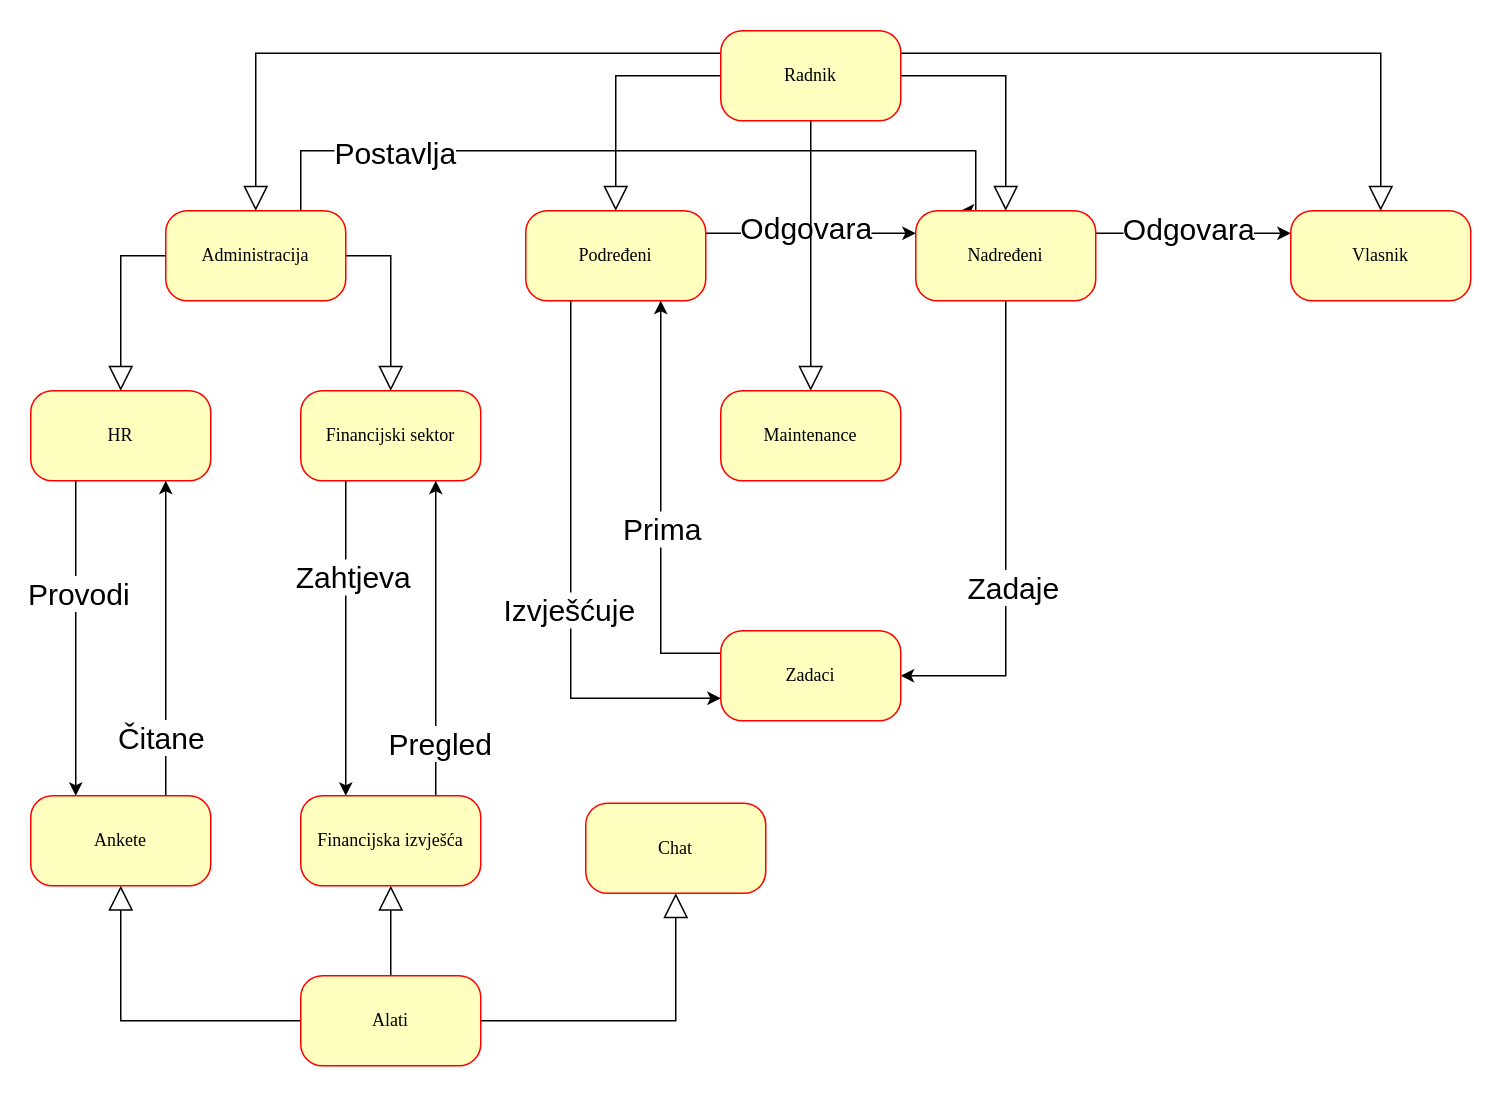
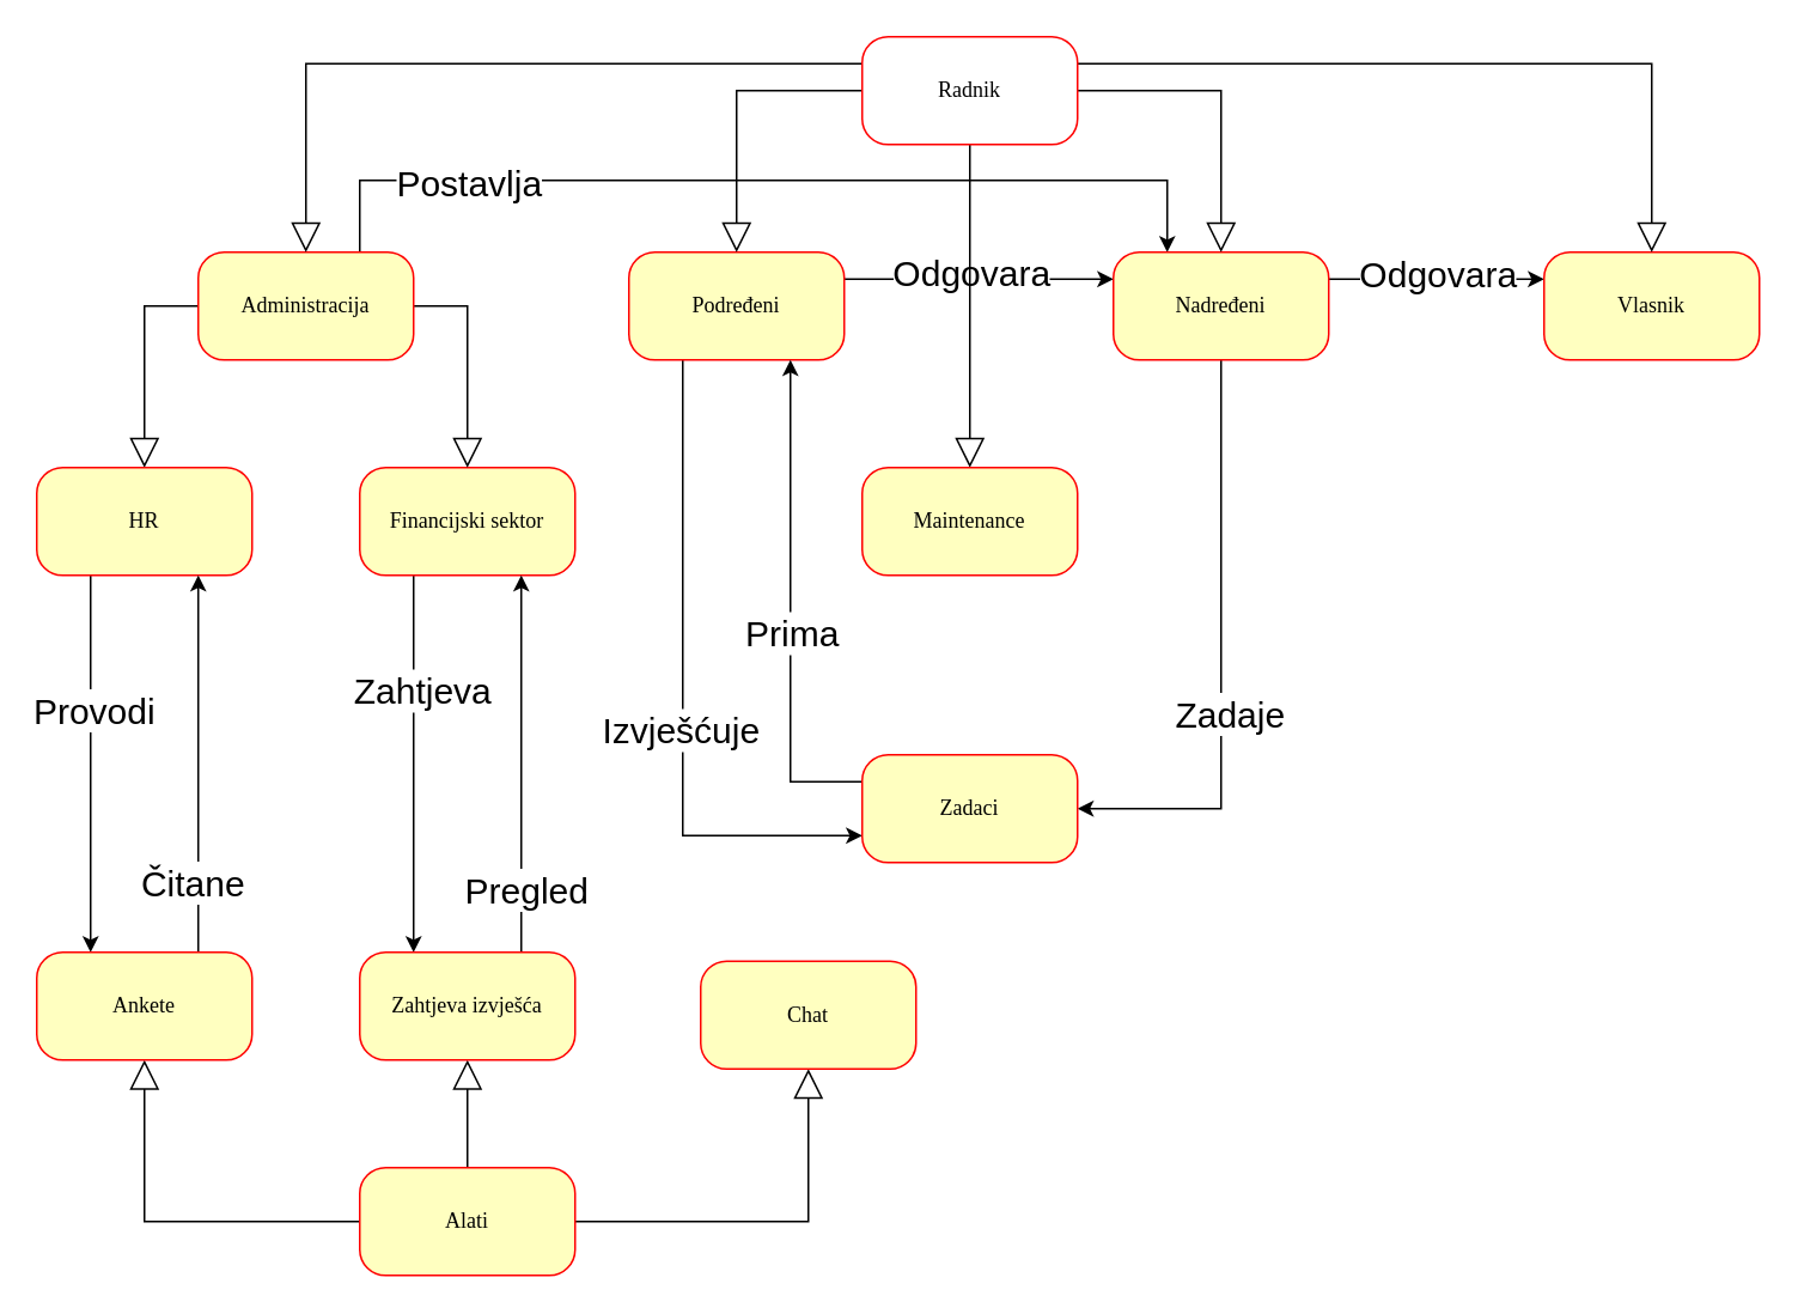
  <mxCell id="0" />
  <mxCell id="1" parent="0" />
  <mxCell id="2" style="edgeStyle=orthogonalEdgeStyle;rounded=0;orthogonalLoop=1;jettySize=auto;html=1;exitX=0.25;exitY=1;exitDx=0;exitDy=0;entryX=0;entryY=0.75;entryDx=0;entryDy=0;" edge="1" parent="1" source="6" target="33"><mxGeometry relative="1" as="geometry" /></mxCell>
  <mxCell id="3" value="Izvješćuje" style="edgeLabel;html=1;align=center;verticalAlign=middle;resizable=0;points=[];fontSize=20;" vertex="1" connectable="0" parent="2"><mxGeometry x="0.123" y="-2" relative="1" as="geometry"><mxPoint as="offset" /></mxGeometry></mxCell>
  <mxCell id="4" style="edgeStyle=orthogonalEdgeStyle;rounded=0;orthogonalLoop=1;jettySize=auto;html=1;exitX=1;exitY=0.25;exitDx=0;exitDy=0;entryX=0;entryY=0.25;entryDx=0;entryDy=0;endArrow=classic;fontSize=11;" edge="1" parent="1" source="6" target="22"><mxGeometry relative="1" as="geometry" /></mxCell>
  <mxCell id="5" value="Odgovara" style="edgeLabel;html=1;align=center;verticalAlign=middle;resizable=0;points=[];fontSize=20;" vertex="1" connectable="0" parent="4"><mxGeometry x="-0.293" y="-2" relative="1" as="geometry"><mxPoint x="17" y="-7" as="offset" /></mxGeometry></mxCell>
  <mxCell id="6" value="Podređeni" style="rounded=1;whiteSpace=wrap;html=1;arcSize=24;fillColor=#ffffc0;strokeColor=#ff0000;shadow=0;comic=0;labelBackgroundColor=none;fontFamily=Verdana;fontSize=12;fontColor=#000000;align=center;" parent="1" vertex="1"><mxGeometry x="350" y="140" width="120" height="60" as="geometry" /></mxCell>
  <mxCell id="7" style="edgeStyle=orthogonalEdgeStyle;rounded=0;orthogonalLoop=1;jettySize=auto;html=1;exitX=0.25;exitY=1;exitDx=0;exitDy=0;entryX=0.25;entryY=0;entryDx=0;entryDy=0;endArrow=classic;fontSize=11;" edge="1" parent="1" source="9" target="44"><mxGeometry relative="1" as="geometry" /></mxCell>
  <mxCell id="8" value="Zahtjeva" style="edgeLabel;html=1;align=center;verticalAlign=middle;resizable=0;points=[];fontSize=20;" vertex="1" connectable="0" parent="7"><mxGeometry x="-0.4" y="4" relative="1" as="geometry"><mxPoint as="offset" /></mxGeometry></mxCell>
  <mxCell id="9" value="Financijski sektor" style="rounded=1;whiteSpace=wrap;html=1;arcSize=24;fillColor=#ffffc0;strokeColor=#ff0000;shadow=0;comic=0;labelBackgroundColor=none;fontFamily=Verdana;fontSize=12;fontColor=#000000;align=center;" vertex="1" parent="1"><mxGeometry x="200" y="260" width="120" height="60" as="geometry" /></mxCell>
  <mxCell id="10" style="edgeStyle=orthogonalEdgeStyle;rounded=0;orthogonalLoop=1;jettySize=auto;html=1;exitX=0;exitY=0.5;exitDx=0;exitDy=0;entryX=0.5;entryY=0;entryDx=0;entryDy=0;strokeWidth=1;endFill=0;endArrow=block;endSize=14;" edge="1" parent="1" source="14" target="17"><mxGeometry relative="1" as="geometry" /></mxCell>
  <mxCell id="11" style="edgeStyle=orthogonalEdgeStyle;rounded=0;orthogonalLoop=1;jettySize=auto;html=1;exitX=1;exitY=0.5;exitDx=0;exitDy=0;entryX=0.5;entryY=0;entryDx=0;entryDy=0;strokeWidth=1;endFill=0;endArrow=block;endSize=14;" edge="1" parent="1" source="14" target="9"><mxGeometry relative="1" as="geometry" /></mxCell>
  <mxCell id="12" style="edgeStyle=orthogonalEdgeStyle;rounded=0;orthogonalLoop=1;jettySize=auto;html=1;exitX=0.75;exitY=0;exitDx=0;exitDy=0;entryX=0.25;entryY=0;entryDx=0;entryDy=0;endArrow=classic;fontSize=11;" edge="1" parent="1" source="14" target="22"><mxGeometry relative="1" as="geometry"><Array as="points"><mxPoint x="200" y="100" /><mxPoint x="650" y="100" /></Array></mxGeometry></mxCell>
  <mxCell id="13" value="Postavlja" style="edgeLabel;html=1;align=center;verticalAlign=middle;resizable=0;points=[];fontSize=20;" vertex="1" connectable="0" parent="12"><mxGeometry x="-0.608" y="-1" relative="1" as="geometry"><mxPoint x="-4" y="-1" as="offset" /></mxGeometry></mxCell>
  <mxCell id="14" value="Administracija" style="rounded=1;whiteSpace=wrap;html=1;arcSize=24;fillColor=#ffffc0;strokeColor=#ff0000;shadow=0;comic=0;labelBackgroundColor=none;fontFamily=Verdana;fontSize=12;fontColor=#000000;align=center;" vertex="1" parent="1"><mxGeometry x="110" y="140" width="120" height="60" as="geometry" /></mxCell>
  <mxCell id="15" style="edgeStyle=orthogonalEdgeStyle;rounded=0;orthogonalLoop=1;jettySize=auto;html=1;exitX=0.25;exitY=1;exitDx=0;exitDy=0;entryX=0.25;entryY=0;entryDx=0;entryDy=0;endArrow=classic;fontSize=11;" edge="1" parent="1" source="17" target="41"><mxGeometry relative="1" as="geometry" /></mxCell>
  <mxCell id="16" value="Provodi" style="edgeLabel;html=1;align=center;verticalAlign=middle;resizable=0;points=[];fontSize=20;" vertex="1" connectable="0" parent="15"><mxGeometry x="-0.295" y="1" relative="1" as="geometry"><mxPoint as="offset" /></mxGeometry></mxCell>
  <mxCell id="17" value="HR" style="rounded=1;whiteSpace=wrap;html=1;arcSize=24;fillColor=#ffffc0;strokeColor=#ff0000;shadow=0;comic=0;labelBackgroundColor=none;fontFamily=Verdana;fontSize=12;fontColor=#000000;align=center;" vertex="1" parent="1"><mxGeometry x="20" y="260" width="120" height="60" as="geometry" /></mxCell>
  <mxCell id="18" style="edgeStyle=orthogonalEdgeStyle;rounded=0;orthogonalLoop=1;jettySize=auto;html=1;exitX=0.5;exitY=1;exitDx=0;exitDy=0;entryX=1;entryY=0.5;entryDx=0;entryDy=0;" edge="1" parent="1" source="22" target="33"><mxGeometry relative="1" as="geometry" /></mxCell>
  <mxCell id="19" value="&lt;span style=&quot;font-size: 20px&quot;&gt;Zadaje&lt;/span&gt;" style="edgeLabel;html=1;align=center;verticalAlign=middle;resizable=0;points=[];" vertex="1" connectable="0" parent="18"><mxGeometry x="0.188" y="4" relative="1" as="geometry"><mxPoint as="offset" /></mxGeometry></mxCell>
  <mxCell id="20" style="edgeStyle=orthogonalEdgeStyle;rounded=0;orthogonalLoop=1;jettySize=auto;html=1;exitX=1;exitY=0.25;exitDx=0;exitDy=0;entryX=0;entryY=0.25;entryDx=0;entryDy=0;endArrow=classic;fontSize=11;" edge="1" parent="1" source="22" target="23"><mxGeometry relative="1" as="geometry" /></mxCell>
  <mxCell id="21" value="Odgovara" style="edgeLabel;html=1;align=center;verticalAlign=middle;resizable=0;points=[];fontSize=20;" vertex="1" connectable="0" parent="20"><mxGeometry x="-0.733" y="4" relative="1" as="geometry"><mxPoint x="44" as="offset" /></mxGeometry></mxCell>
- <mxCell id="22" value="Nadređeni" style="rounded=1;whiteSpace=wrap;html=1;arcSize=24;fillColor=#ffffc0;strokeColor=#ff0000;shadow=0;comic=0;labelBackgroundColor=none;fontFamily=Verdana;fontSize=12;fontColor=#000000;align=center;" vertex="1" parent="1"><mxGeometry x="610" y="140" width="120" height="60" as="geometry" /></mxCell>
+ <mxCell id="22" value="Nadređeni" style="rounded=1;whiteSpace=wrap;html=1;arcSize=24;fillColor=#ffffc0;strokeColor=#ff0000;shadow=0;comic=0;labelBackgroundColor=none;fontFamily=Verdana;fontSize=12;fontColor=#000000;align=center;" vertex="1" parent="1"><mxGeometry x="620" y="140" width="120" height="60" as="geometry" /></mxCell>
  <mxCell id="23" value="Vlasnik" style="rounded=1;whiteSpace=wrap;html=1;arcSize=24;fillColor=#ffffc0;strokeColor=#ff0000;shadow=0;comic=0;labelBackgroundColor=none;fontFamily=Verdana;fontSize=12;fontColor=#000000;align=center;" vertex="1" parent="1"><mxGeometry x="860" y="140" width="120" height="60" as="geometry" /></mxCell>
  <mxCell id="24" style="edgeStyle=orthogonalEdgeStyle;rounded=0;orthogonalLoop=1;jettySize=auto;html=1;exitX=1;exitY=0.5;exitDx=0;exitDy=0;entryX=0.5;entryY=0;entryDx=0;entryDy=0;strokeWidth=1;endFill=0;endArrow=block;endSize=14;" edge="1" parent="1" source="29" target="22"><mxGeometry relative="1" as="geometry" /></mxCell>
  <mxCell id="25" style="edgeStyle=orthogonalEdgeStyle;rounded=0;orthogonalLoop=1;jettySize=auto;html=1;exitX=0;exitY=0.5;exitDx=0;exitDy=0;entryX=0.5;entryY=0;entryDx=0;entryDy=0;endArrow=block;endFill=0;strokeWidth=1;endSize=14;" edge="1" parent="1" source="29" target="6"><mxGeometry relative="1" as="geometry" /></mxCell>
  <mxCell id="26" style="edgeStyle=orthogonalEdgeStyle;rounded=0;orthogonalLoop=1;jettySize=auto;html=1;exitX=0;exitY=0.25;exitDx=0;exitDy=0;entryX=0.5;entryY=0;entryDx=0;entryDy=0;strokeWidth=1;endFill=0;endArrow=block;endSize=14;" edge="1" parent="1" source="29" target="14"><mxGeometry relative="1" as="geometry" /></mxCell>
  <mxCell id="27" style="edgeStyle=orthogonalEdgeStyle;rounded=0;orthogonalLoop=1;jettySize=auto;html=1;exitX=1;exitY=0.25;exitDx=0;exitDy=0;entryX=0.5;entryY=0;entryDx=0;entryDy=0;strokeWidth=1;endFill=0;endArrow=block;endSize=14;" edge="1" parent="1" source="29" target="23"><mxGeometry relative="1" as="geometry" /></mxCell>
  <mxCell id="28" style="edgeStyle=orthogonalEdgeStyle;rounded=0;orthogonalLoop=1;jettySize=auto;html=1;exitX=0.5;exitY=1;exitDx=0;exitDy=0;entryX=0.5;entryY=0;entryDx=0;entryDy=0;strokeWidth=1;endFill=0;endArrow=block;endSize=14;" edge="1" parent="1" source="29" target="30"><mxGeometry relative="1" as="geometry" /></mxCell>
- <mxCell id="29" value="Radnik" style="rounded=1;whiteSpace=wrap;html=1;arcSize=24;fillColor=#ffffc0;strokeColor=#ff0000;shadow=0;comic=0;labelBackgroundColor=none;fontFamily=Verdana;fontSize=12;fontColor=#000000;align=center;" vertex="1" parent="1"><mxGeometry x="480" y="20" width="120" height="60" as="geometry" /></mxCell>
+ <mxCell id="29" value="Radnik" style="rounded=1;whiteSpace=wrap;html=1;arcSize=24;fillColor=#ffffff;strokeColor=#ff0000;shadow=0;comic=0;labelBackgroundColor=none;fontFamily=Verdana;fontSize=12;fontColor=#000000;align=center;" vertex="1" parent="1"><mxGeometry x="480" y="20" width="120" height="60" as="geometry" /></mxCell>
  <mxCell id="30" value="Maintenance" style="rounded=1;whiteSpace=wrap;html=1;arcSize=24;fillColor=#ffffc0;strokeColor=#ff0000;shadow=0;comic=0;labelBackgroundColor=none;fontFamily=Verdana;fontSize=12;fontColor=#000000;align=center;" vertex="1" parent="1"><mxGeometry x="480" y="260" width="120" height="60" as="geometry" /></mxCell>
  <mxCell id="31" style="edgeStyle=orthogonalEdgeStyle;rounded=0;orthogonalLoop=1;jettySize=auto;html=1;exitX=0;exitY=0.25;exitDx=0;exitDy=0;entryX=0.75;entryY=1;entryDx=0;entryDy=0;" edge="1" parent="1" source="33" target="6"><mxGeometry relative="1" as="geometry" /></mxCell>
  <mxCell id="32" value="Prima" style="edgeLabel;html=1;align=center;verticalAlign=middle;resizable=0;points=[];fontSize=20;" vertex="1" connectable="0" parent="31"><mxGeometry x="-0.098" relative="1" as="geometry"><mxPoint as="offset" /></mxGeometry></mxCell>
  <mxCell id="33" value="Zadaci" style="rounded=1;whiteSpace=wrap;html=1;arcSize=24;fillColor=#ffffc0;strokeColor=#ff0000;shadow=0;comic=0;labelBackgroundColor=none;fontFamily=Verdana;fontSize=12;fontColor=#000000;align=center;" vertex="1" parent="1"><mxGeometry x="480" y="420" width="120" height="60" as="geometry" /></mxCell>
  <mxCell id="34" style="edgeStyle=orthogonalEdgeStyle;rounded=0;orthogonalLoop=1;jettySize=auto;html=1;exitX=0;exitY=0.5;exitDx=0;exitDy=0;entryX=0.5;entryY=1;entryDx=0;entryDy=0;endArrow=block;endFill=0;endSize=14;strokeWidth=1;fontSize=20;" edge="1" parent="1" source="37" target="41"><mxGeometry relative="1" as="geometry" /></mxCell>
  <mxCell id="35" style="edgeStyle=orthogonalEdgeStyle;rounded=0;orthogonalLoop=1;jettySize=auto;html=1;exitX=0.5;exitY=0;exitDx=0;exitDy=0;entryX=0.5;entryY=1;entryDx=0;entryDy=0;endArrow=block;endFill=0;endSize=14;strokeWidth=1;fontSize=20;" edge="1" parent="1" source="37" target="44"><mxGeometry relative="1" as="geometry" /></mxCell>
  <mxCell id="36" style="edgeStyle=orthogonalEdgeStyle;rounded=0;orthogonalLoop=1;jettySize=auto;html=1;exitX=1;exitY=0.5;exitDx=0;exitDy=0;entryX=0.5;entryY=1;entryDx=0;entryDy=0;endArrow=block;endFill=0;endSize=14;strokeWidth=1;fontSize=20;" edge="1" parent="1" source="37" target="38"><mxGeometry relative="1" as="geometry" /></mxCell>
  <mxCell id="37" value="Alati" style="rounded=1;whiteSpace=wrap;html=1;arcSize=24;fillColor=#ffffc0;strokeColor=#ff0000;shadow=0;comic=0;labelBackgroundColor=none;fontFamily=Verdana;fontSize=12;fontColor=#000000;align=center;" vertex="1" parent="1"><mxGeometry x="200" y="650" width="120" height="60" as="geometry" /></mxCell>
  <mxCell id="38" value="Chat" style="rounded=1;whiteSpace=wrap;html=1;arcSize=24;fillColor=#ffffc0;strokeColor=#ff0000;shadow=0;comic=0;labelBackgroundColor=none;fontFamily=Verdana;fontSize=12;fontColor=#000000;align=center;" vertex="1" parent="1"><mxGeometry x="390" y="535" width="120" height="60" as="geometry" /></mxCell>
  <mxCell id="39" style="edgeStyle=orthogonalEdgeStyle;rounded=0;orthogonalLoop=1;jettySize=auto;html=1;exitX=0.75;exitY=0;exitDx=0;exitDy=0;entryX=0.75;entryY=1;entryDx=0;entryDy=0;endArrow=classic;fontSize=11;" edge="1" parent="1" source="41" target="17"><mxGeometry relative="1" as="geometry" /></mxCell>
  <mxCell id="40" value="Čitane" style="edgeLabel;html=1;align=center;verticalAlign=middle;resizable=0;points=[];fontSize=20;" vertex="1" connectable="0" parent="39"><mxGeometry x="-0.619" y="4" relative="1" as="geometry"><mxPoint as="offset" /></mxGeometry></mxCell>
  <mxCell id="41" value="Ankete" style="rounded=1;whiteSpace=wrap;html=1;arcSize=24;fillColor=#ffffc0;strokeColor=#ff0000;shadow=0;comic=0;labelBackgroundColor=none;fontFamily=Verdana;fontSize=12;fontColor=#000000;align=center;" vertex="1" parent="1"><mxGeometry x="20" y="530" width="120" height="60" as="geometry" /></mxCell>
  <mxCell id="42" style="edgeStyle=orthogonalEdgeStyle;rounded=0;orthogonalLoop=1;jettySize=auto;html=1;exitX=0.75;exitY=0;exitDx=0;exitDy=0;entryX=0.75;entryY=1;entryDx=0;entryDy=0;endArrow=classic;fontSize=11;" edge="1" parent="1" source="44" target="9"><mxGeometry relative="1" as="geometry" /></mxCell>
  <mxCell id="43" value="Pregled" style="edgeLabel;html=1;align=center;verticalAlign=middle;resizable=0;points=[];fontSize=20;" vertex="1" connectable="0" parent="42"><mxGeometry x="-0.657" y="-2" relative="1" as="geometry"><mxPoint as="offset" /></mxGeometry></mxCell>
- <mxCell id="44" value="Financijska izvješća" style="rounded=1;whiteSpace=wrap;html=1;arcSize=24;fillColor=#ffffc0;strokeColor=#ff0000;shadow=0;comic=0;labelBackgroundColor=none;fontFamily=Verdana;fontSize=12;fontColor=#000000;align=center;" vertex="1" parent="1"><mxGeometry x="200" y="530" width="120" height="60" as="geometry" /></mxCell>
+ <mxCell id="44" value="Zahtjeva izvješća" style="rounded=1;whiteSpace=wrap;html=1;arcSize=24;fillColor=#ffffc0;strokeColor=#ff0000;shadow=0;comic=0;labelBackgroundColor=none;fontFamily=Verdana;fontSize=12;fontColor=#000000;align=center;" vertex="1" parent="1"><mxGeometry x="200" y="530" width="120" height="60" as="geometry" /></mxCell>
